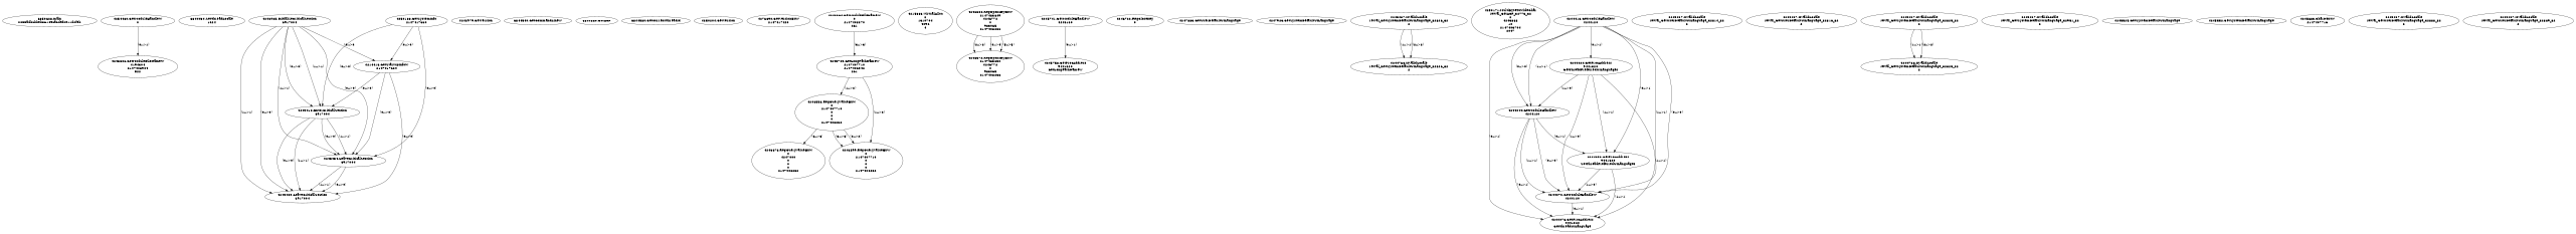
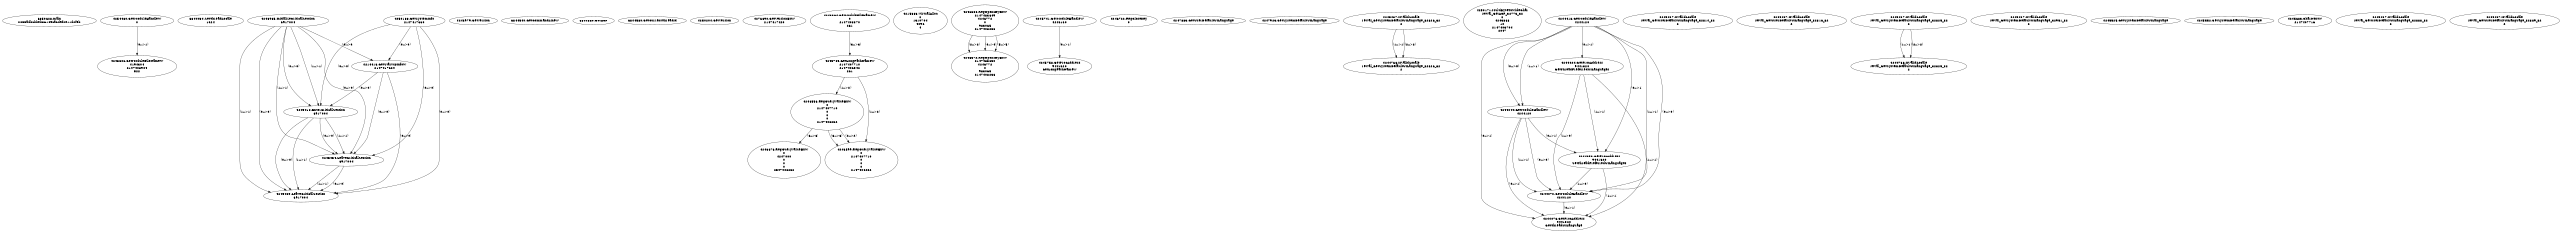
  digraph {
    n1 [label="6850628.main\n0055adbcbbeb36149ca6d9f2e11d2f9b"]
    n2 [label="4254480.GetModuleHandleW\n0"]
    n3 [label="4243306.GetModuleFileNameW\n4194304\n2147408904\n522"]
    n4 [label="6844434.SetThreadLocale\n1024"]
    n5 [label="4243965.InitializeCriticalSection\n6917004"]
    n6 [label="4214413.GetStartupInfoW\n2147417624"]
    n7 [label="4245418.EnterCriticalSection\n6917004"]
    n8 [label="4245454.LeaveCriticalSection\n6917004"]
    n9 [label="4245469.LeaveCriticalSection\n6917004"]
    n10 [label="4250188.GetSystemInfo\n2147417660"]
    n11 [label="4243979.GetVersion\n"]
    n12 [label="6844540.GetCommandLineW\n"]
    n13 [label="6844560.GetACP\n"]
    n14 [label="6844580.GetCurrentThreadId\n"]
    n15 [label="4250204.GetVersion\n"]
    n16 [label="4276690.GetVersionExW\n2147417420"]
    n17 [label="4248064.GetModuleFileNameW\n0\n2147408370\n261"]
    n18 [label="4245785.GetLongPathNameW\n2147407710\n2147406542\n261"]
    n19 [label="4246556.RegQueryValueExW\n0\n2147407710\n0\n0\n0\n2147408232"]
    n20 [label="4246599.RegQueryValueExW\n0\n2147407710\n0\n0\n0\n2147408232"]
    n21 [label="4215383.VirtualAlloc\n0\n1310704\n4096\n4"]
    n22 [label="4246338.RegOpenKeyExW\n2147483649\n4246772\n0\n983065\n2147408236"]
    n23 [label="4246372.RegOpenKeyExW\n2147483650\n4246772\n0\n983065\n2147408236"]
    n24 [label="4245741.GetModuleHandleW\n4246160"]
    n25 [label="4245758.GetProcAddress\n9441320\nGetLongPathNameW"]
-   n26 [label="4246676.RegQueryValueExW\n0\n4247000\n0\n0\n0\n2147408232"]
+   n26 [label="4246676.RegQueryValueExW\n0\n4247000\n0\n0\n0\n2547408232"]
    n27 [label="4246722.RegCloseKey\n0"]
    n28 [label="4247883.GetUserDefaultUILanguage\n"]
    n29 [label="4247923.GetSystemDefaultUILanguage\n"]
    n30 [label="4245487.IsValidLocale\nretval_GetSystemDefaultUILanguage_32826_32\n2"]
    n31 [label="4244766.IsValidLocale\nretval_GetSystemDefaultUILanguage_32826_32\n2"]
    n32 [label="4250171.MultiByteToWideChar\nretval_GetACP_32773_32\n0\n4243868\n10\n2147403704\n2047"]
    n33 [label="4244418.GetModuleHandleW\n4244120"]
    n34 [label="4244024.GetProcAddress\n9441320\nGetThreadPreferredUILanguages"]
    n35 [label="4244044.GetModuleHandleW\n4244120"]
    n36 [label="4244050.GetProcAddress\n9441320\nSetThreadPreferredUILanguages"]
    n37 [label="4244070.GetModuleHandleW\n4244120"]
    n38 [label="4244076.GetProcAddress\n9441320\nGetThreadUILanguage"]
    n39 [label="4245487.IsValidLocale\nretval_GetUserDefaultUILanguage_32814_32\n2"]
    n40 [label="4245487.IsValidLocale\nretval_GetUserDefaultUILanguage_32816_32\n2"]
    n41 [label="4245487.IsValidLocale\nretval_GetSystemDefaultUILanguage_32825_32\n2"]
    n42 [label="4244766.IsValidLocale\nretval_GetSystemDefaultUILanguage_32825_32\n2"]
    n43 [label="4245487.IsValidLocale\nretval_GetSystemDefaultUILanguage_32951_32\n2"]
    n44 [label="4245525.GetSystemDefaultUILanguage\n"]
    n45 [label="4245552.GetSystemDefaultUILanguage\n"]
    n46 [label="4245683.CharNextW\n2147407716"]
    n47 [label="4245487.IsValidLocale\nretval_GetUserDefaultUILanguage_32888_32\n2"]
    n48 [label="4245487.IsValidLocale\nretval_GetUserDefaultUILanguage_32889_32\n2"]
    n2 -> n3 [label="(0-->1)"]
    n5 -> n6 [label="(0-->0)"]
    n5 -> n7 [label="(1-->1)"]
    n5 -> n7 [label="(0-->0)"]
    n5 -> n8 [label="(1-->1)"]
    n5 -> n8 [label="(0-->0)"]
    n5 -> n9 [label="(1-->1)"]
    n5 -> n9 [label="(0-->0)"]
    n6 -> n7 [label="(0-->0)"]
    n6 -> n8 [label="(0-->0)"]
    n6 -> n9 [label="(0-->0)"]
    n7 -> n8 [label="(1-->1)"]
    n7 -> n8 [label="(0-->0)"]
    n7 -> n9 [label="(1-->1)"]
    n7 -> n9 [label="(0-->0)"]
    n8 -> n9 [label="(1-->1)"]
    n8 -> n9 [label="(0-->0)"]
    n10 -> n6 [label="(0-->0)"]
    n10 -> n7 [label="(0-->0)"]
    n10 -> n8 [label="(0-->0)"]
+   n10 -> n9 [label="(0-->0)"]
    n17 -> n18 [label="(3-->3)"]
    n18 -> n19 [label="(1-->2)"]
    n18 -> n20 [label="(1-->2)"]
    n19 -> n20 [label="(2-->2)"]
    n19 -> n20 [label="(6-->6)"]
    n19 -> n26 [label="(6-->6)"]
    n22 -> n23 [label="(2-->2)"]
    n22 -> n23 [label="(4-->4)"]
    n22 -> n23 [label="(5-->5)"]
    n24 -> n25 [label="(0-->1)"]
    n30 -> n31 [label="(1-->1)"]
    n30 -> n31 [label="(2-->2)"]
    n33 -> n34 [label="(0-->1)"]
    n33 -> n35 [label="(1-->1)"]
    n33 -> n35 [label="(0-->0)"]
    n33 -> n36 [label="(0-->1)"]
    n33 -> n37 [label="(1-->1)"]
    n33 -> n37 [label="(0-->0)"]
    n33 -> n38 [label="(0-->1)"]
-   n34 -> n35 [label="(1-->0)"]
    n34 -> n36 [label="(1-->1)"]
    n34 -> n37 [label="(1-->0)"]
    n34 -> n38 [label="(1-->1)"]
    n35 -> n36 [label="(0-->1)"]
    n35 -> n37 [label="(1-->1)"]
    n35 -> n37 [label="(0-->0)"]
    n35 -> n38 [label="(0-->1)"]
    n36 -> n37 [label="(1-->0)"]
    n36 -> n38 [label="(1-->1)"]
    n37 -> n38 [label="(0-->1)"]
    n41 -> n42 [label="(1-->1)"]
    n41 -> n42 [label="(2-->2)"]
  }
